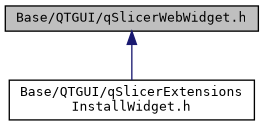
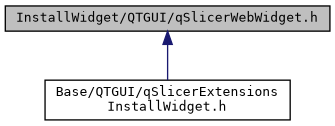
  digraph {
    fontname="DejaVu Sans Mono"
    node [color=black fontname="DejaVu Sans Mono" fontsize=10 shape=record]
-   n1 [fillcolor=grey75 fontcolor=black height=0.2 label="Base/QTGUI/qSlicerWebWidget.h" style=filled width=0.4]
+   n1 [fillcolor=grey75 fontcolor=black height=0.2 label="InstallWidget/QTGUI/qSlicerWebWidget.h" style=filled width=0.4]
    n2 [height=0.2 label="Base/QTGUI/qSlicerExtensions\lInstallWidget.h" width=0.4]
    n1 -> n2 [color=midnightblue dir=back fontname="DejaVu Sans Mono" fontsize=10 labelfontname=Helvetica labelfontsize=10 style=solid]
  }
